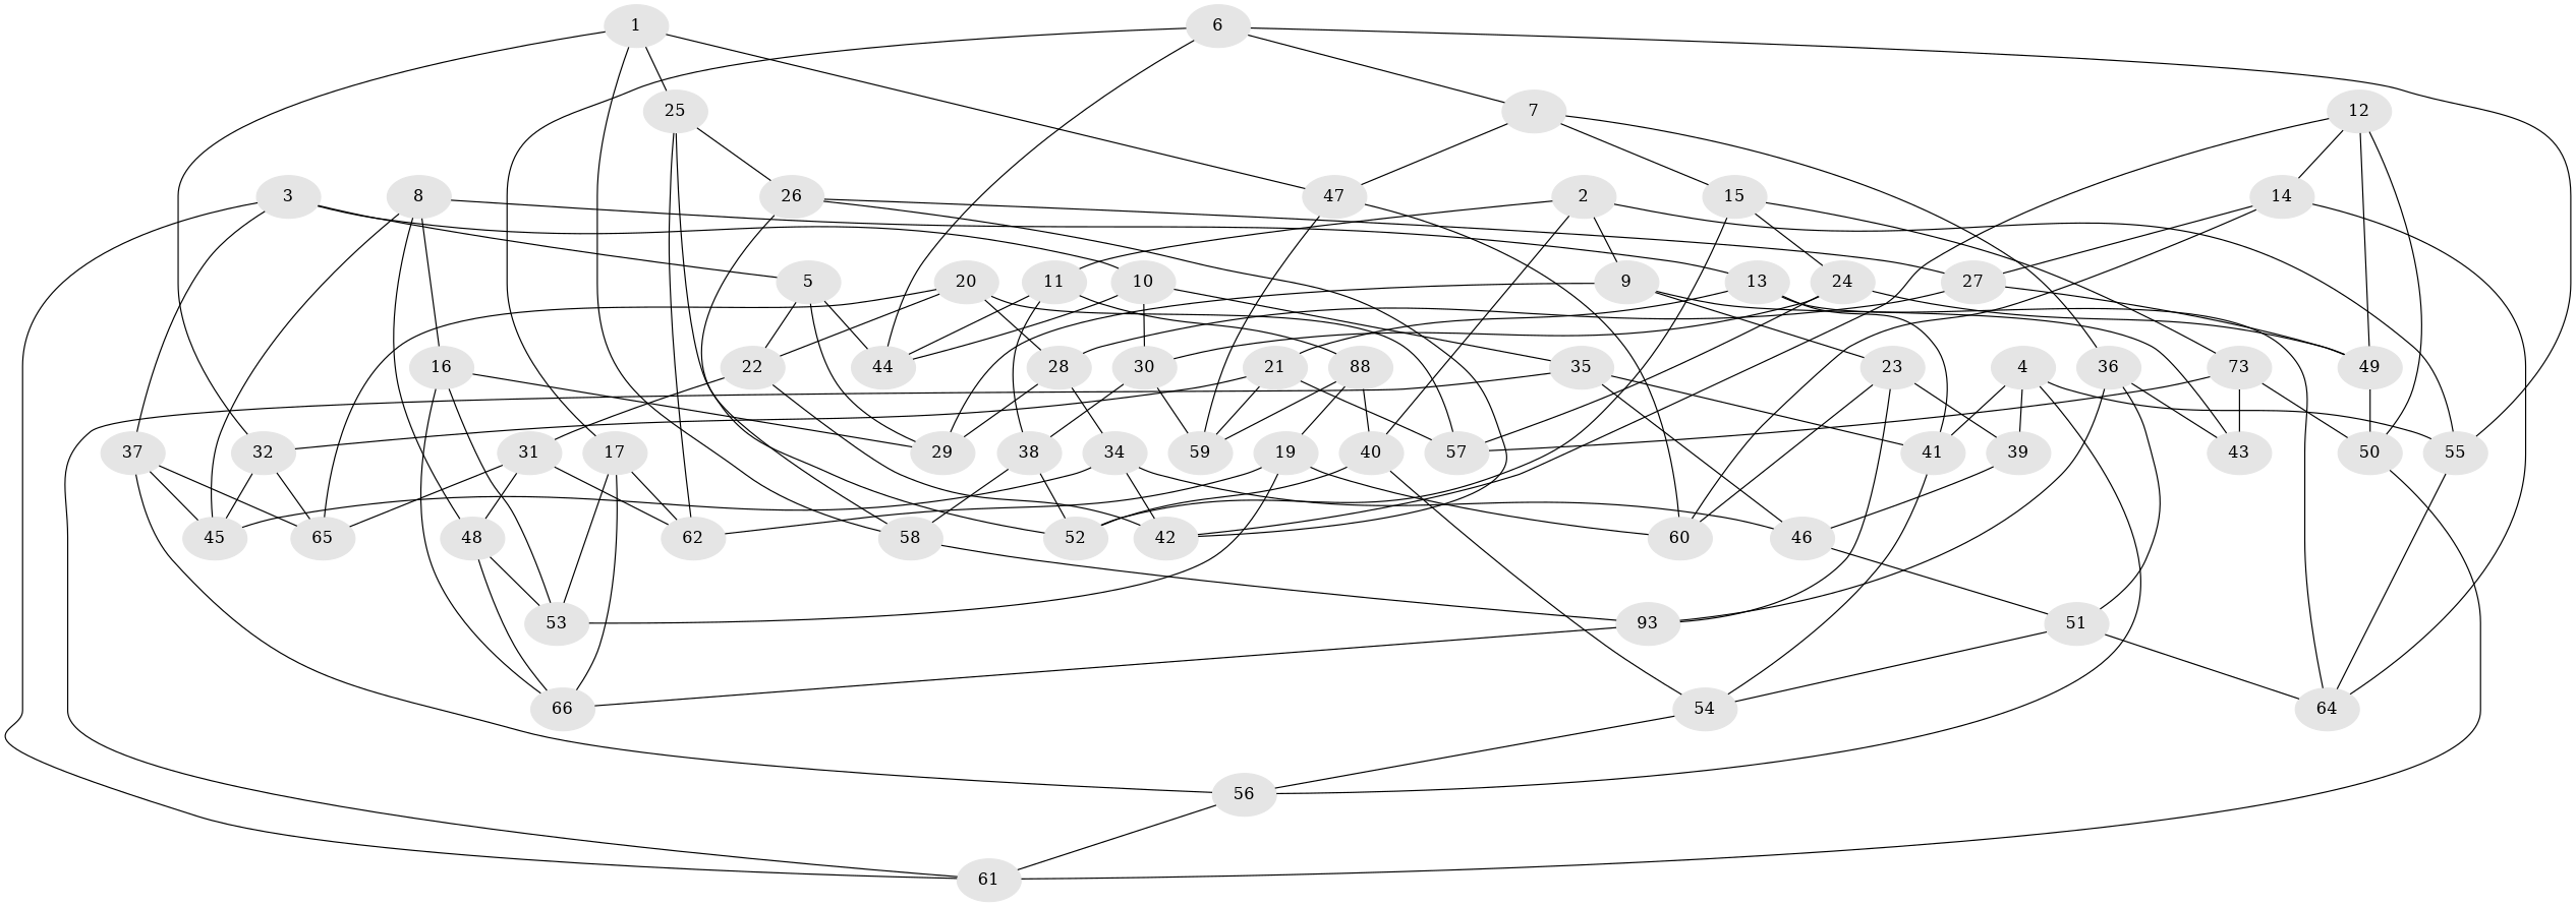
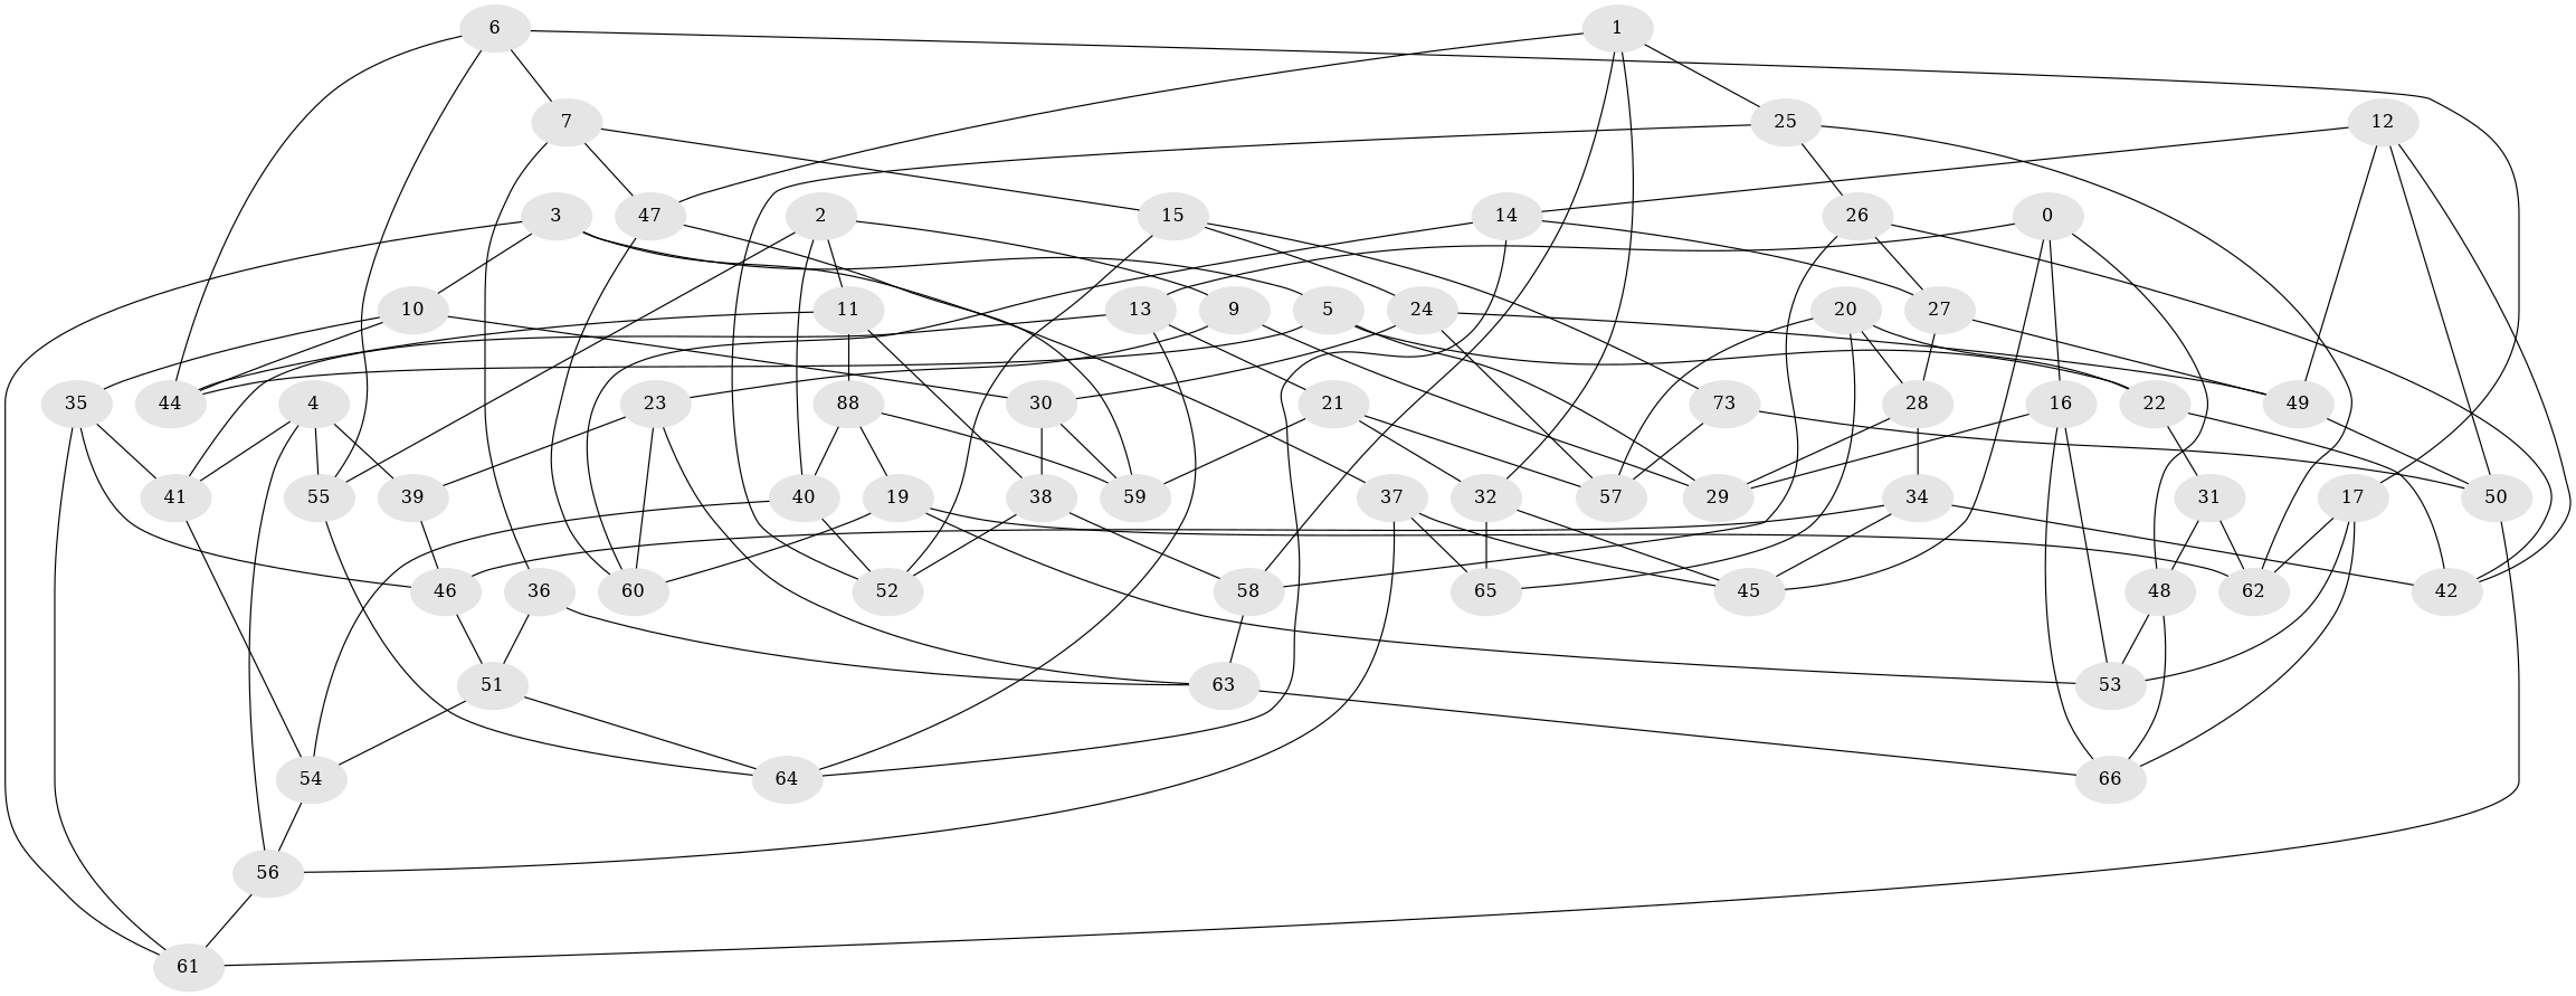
  graph {
    node [color=gray90 style=filled]
    1
    25
    32
    47
    58
    52
    62
    26
    45
    65
    60
    59
-   63 [label=93]
+   63
    2
    9
    11
    40
    55
    29
    23
-   43
    44
    n23 [label=88]
    38
    54
    64
    3
    5
    10
    37
    61
    22
    30
    35
    56
    4
    39
    41
    46
    42
    31
    6
    7
    17
    15
    36
    53
    66
    24
    n50 [label=73]
    51
-   8
+   8 [label=0]
    13
    16
    48
    21
    19
    12
    14
    49
    50
    27
    57
    28
    20
    34
    1 -- 25
    1 -- 32
    1 -- 47
    1 -- 58
    25 -- 52
    25 -- 62
    25 -- 26
    32 -- 45
    32 -- 65
    47 -- 60
    47 -- 59
    58 -- 63
    26 -- 58
    26 -- 42
    26 -- 27
    63 -- 66
    2 -- 9
    2 -- 11
    2 -- 40
    2 -- 55
    9 -- 29
    9 -- 23
-   9 -- 43
    11 -- 44
    11 -- n23
    11 -- 38
    40 -- 52
    40 -- 54
    55 -- 64
    23 -- 60
    23 -- 63
    23 -- 39
    n23 -- 59
    n23 -- 40
    n23 -- 19
    38 -- 58
    38 -- 52
    54 -- 56
    3 -- 5
    3 -- 10
    3 -- 37
    3 -- 61
    5 -- 29
    5 -- 44
    5 -- 22
    10 -- 44
    10 -- 30
    10 -- 35
    37 -- 45
    37 -- 65
    37 -- 56
    22 -- 42
    22 -- 31
    30 -- 59
    30 -- 38
    35 -- 61
    35 -- 41
    35 -- 46
    56 -- 61
    4 -- 55
    4 -- 56
    4 -- 39
    4 -- 41
    39 -- 46
    41 -- 54
    46 -- 51
    31 -- 62
-   31 -- 65
    31 -- 48
    6 -- 55
    6 -- 44
    6 -- 7
    6 -- 17
    7 -- 47
    7 -- 15
    7 -- 36
    17 -- 62
    17 -- 53
    17 -- 66
    15 -- 52
    15 -- 24
    15 -- n50
    36 -- 63
-   36 -- 43
    36 -- 51
    24 -- 30
    24 -- 49
    24 -- 57
-   n50 -- 43
    n50 -- 50
    n50 -- 57
    51 -- 54
    51 -- 64
    8 -- 45
    8 -- 13
    8 -- 16
    8 -- 48
    13 -- 64
    13 -- 41
    13 -- 21
    16 -- 29
    16 -- 53
    16 -- 66
    48 -- 53
    48 -- 66
    21 -- 32
    21 -- 59
    21 -- 57
    19 -- 62
    19 -- 60
    19 -- 53
    12 -- 42
    12 -- 14
    12 -- 49
    12 -- 50
    14 -- 60
    14 -- 64
    14 -- 27
    49 -- 50
    50 -- 61
    27 -- 49
    27 -- 28
    28 -- 29
    28 -- 34
    20 -- 65
    20 -- 22
    20 -- 57
    20 -- 28
    34 -- 45
    34 -- 46
    34 -- 42
  }
